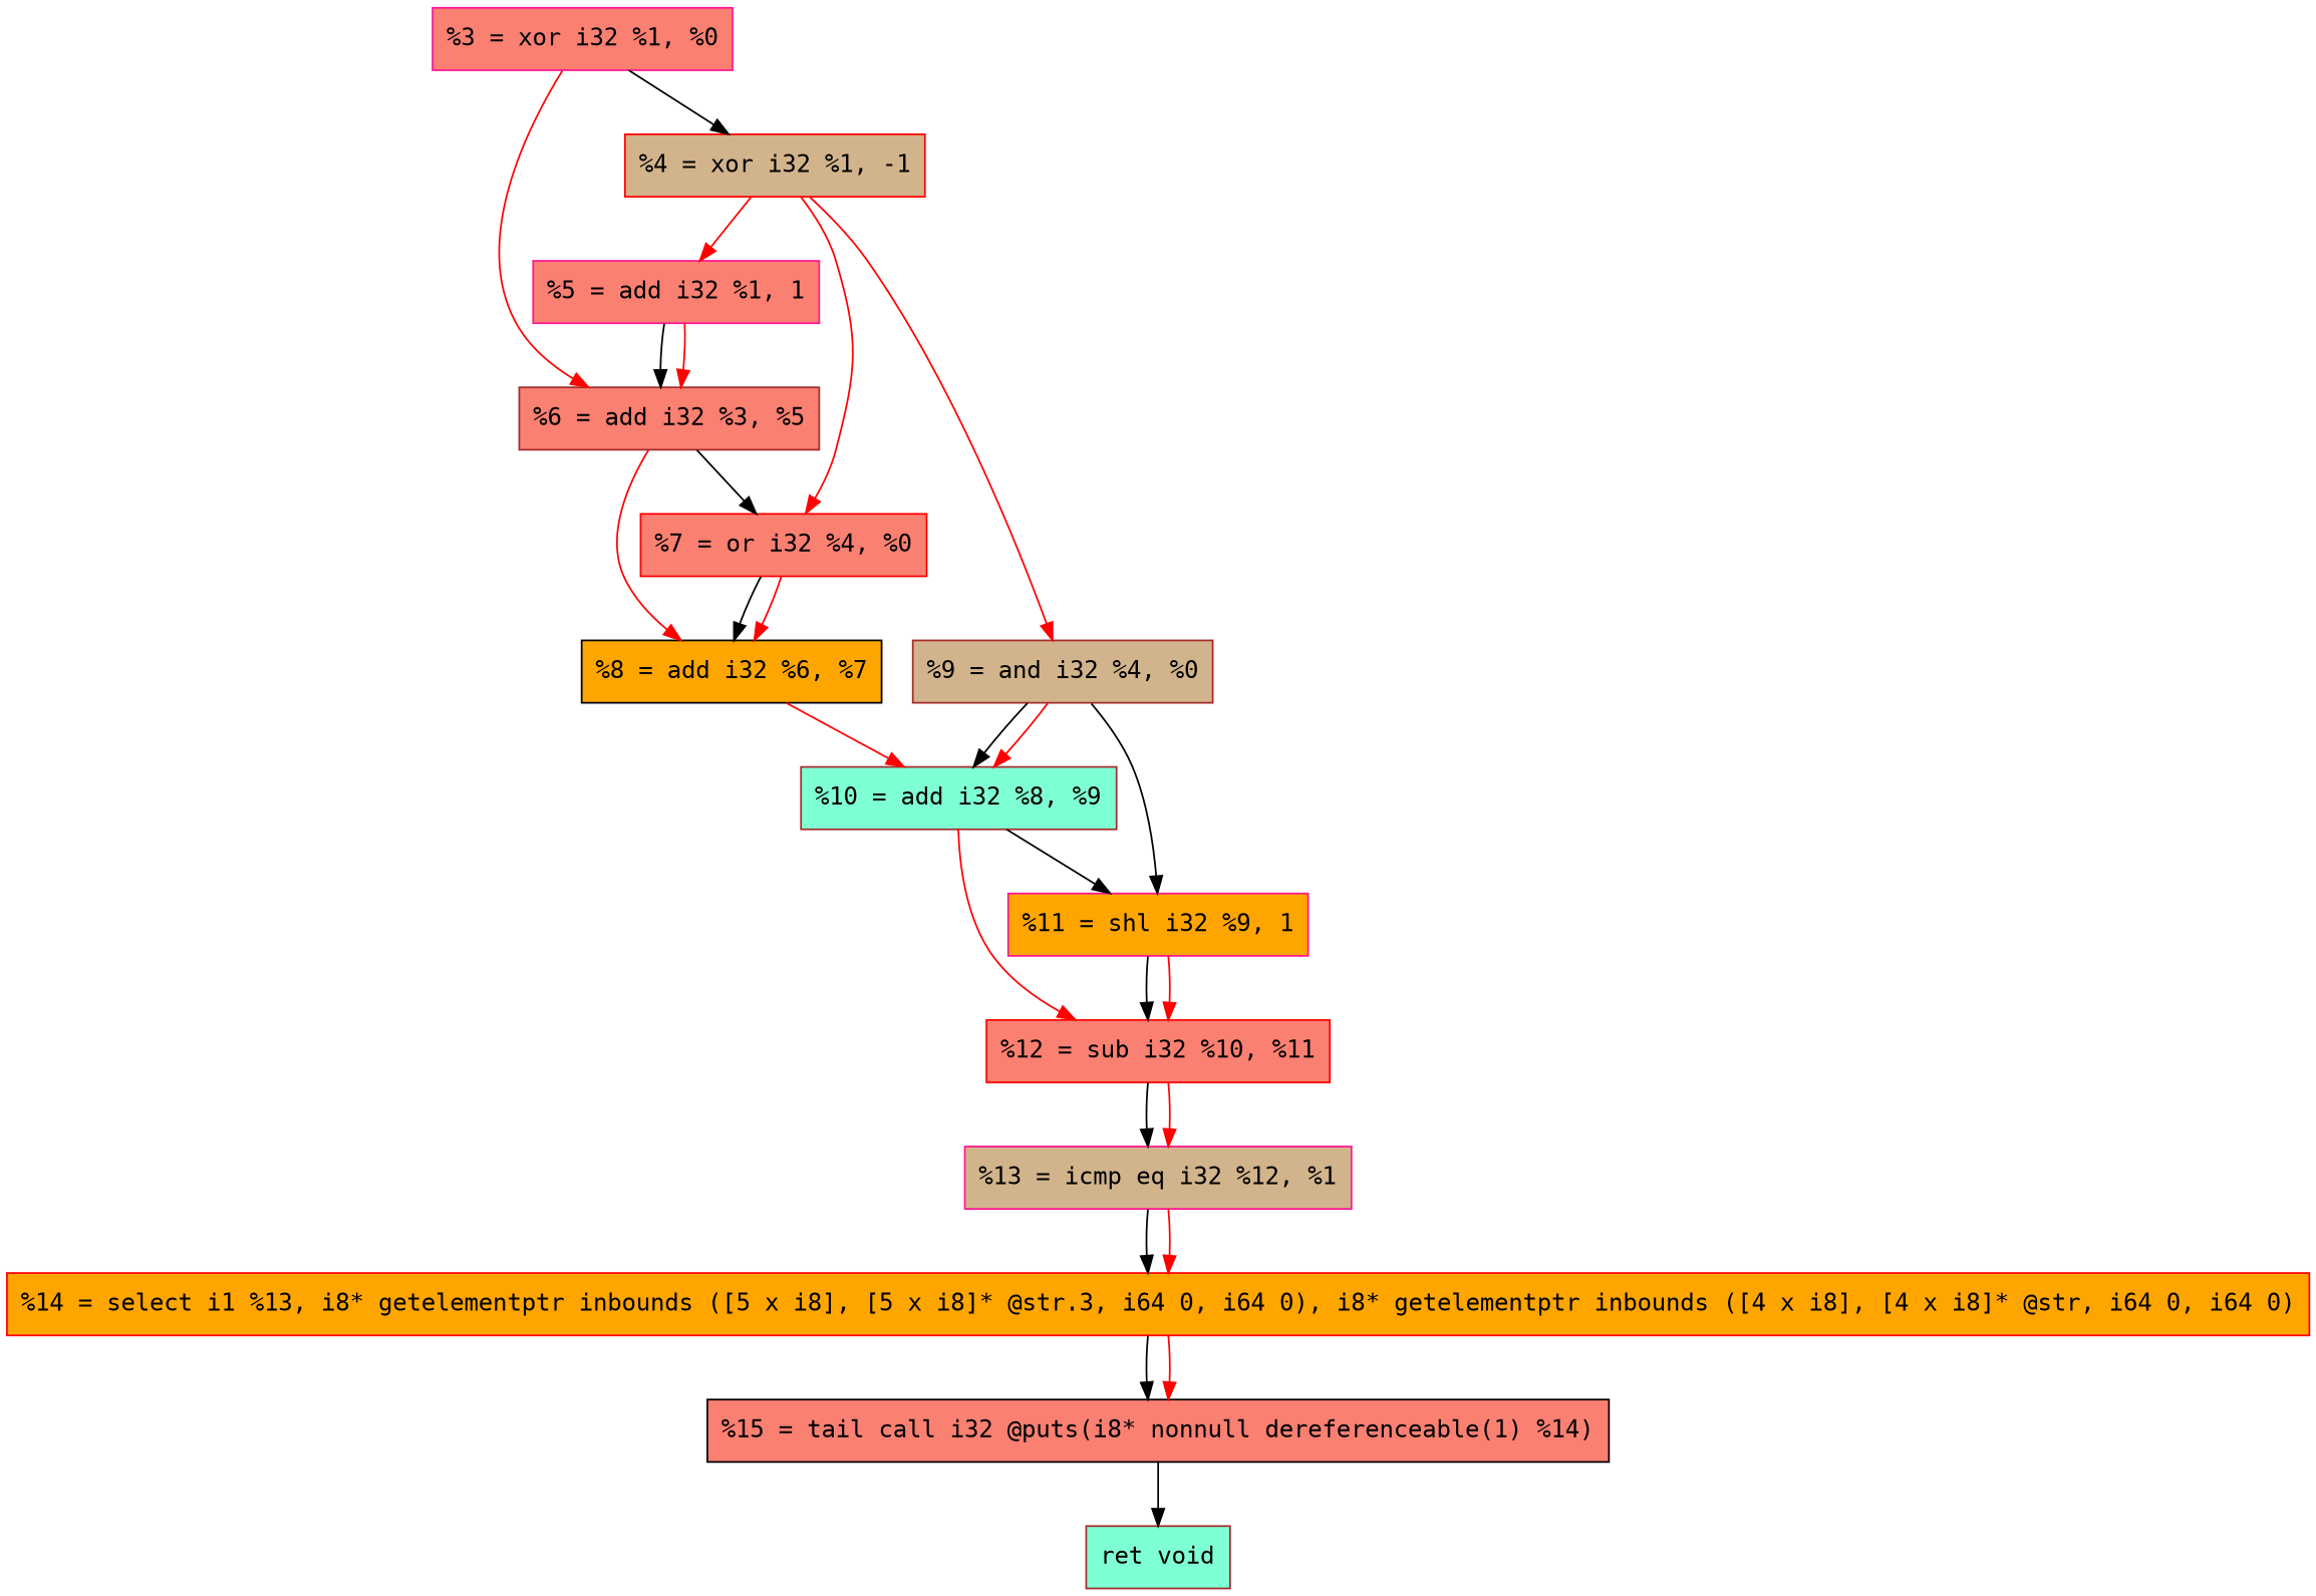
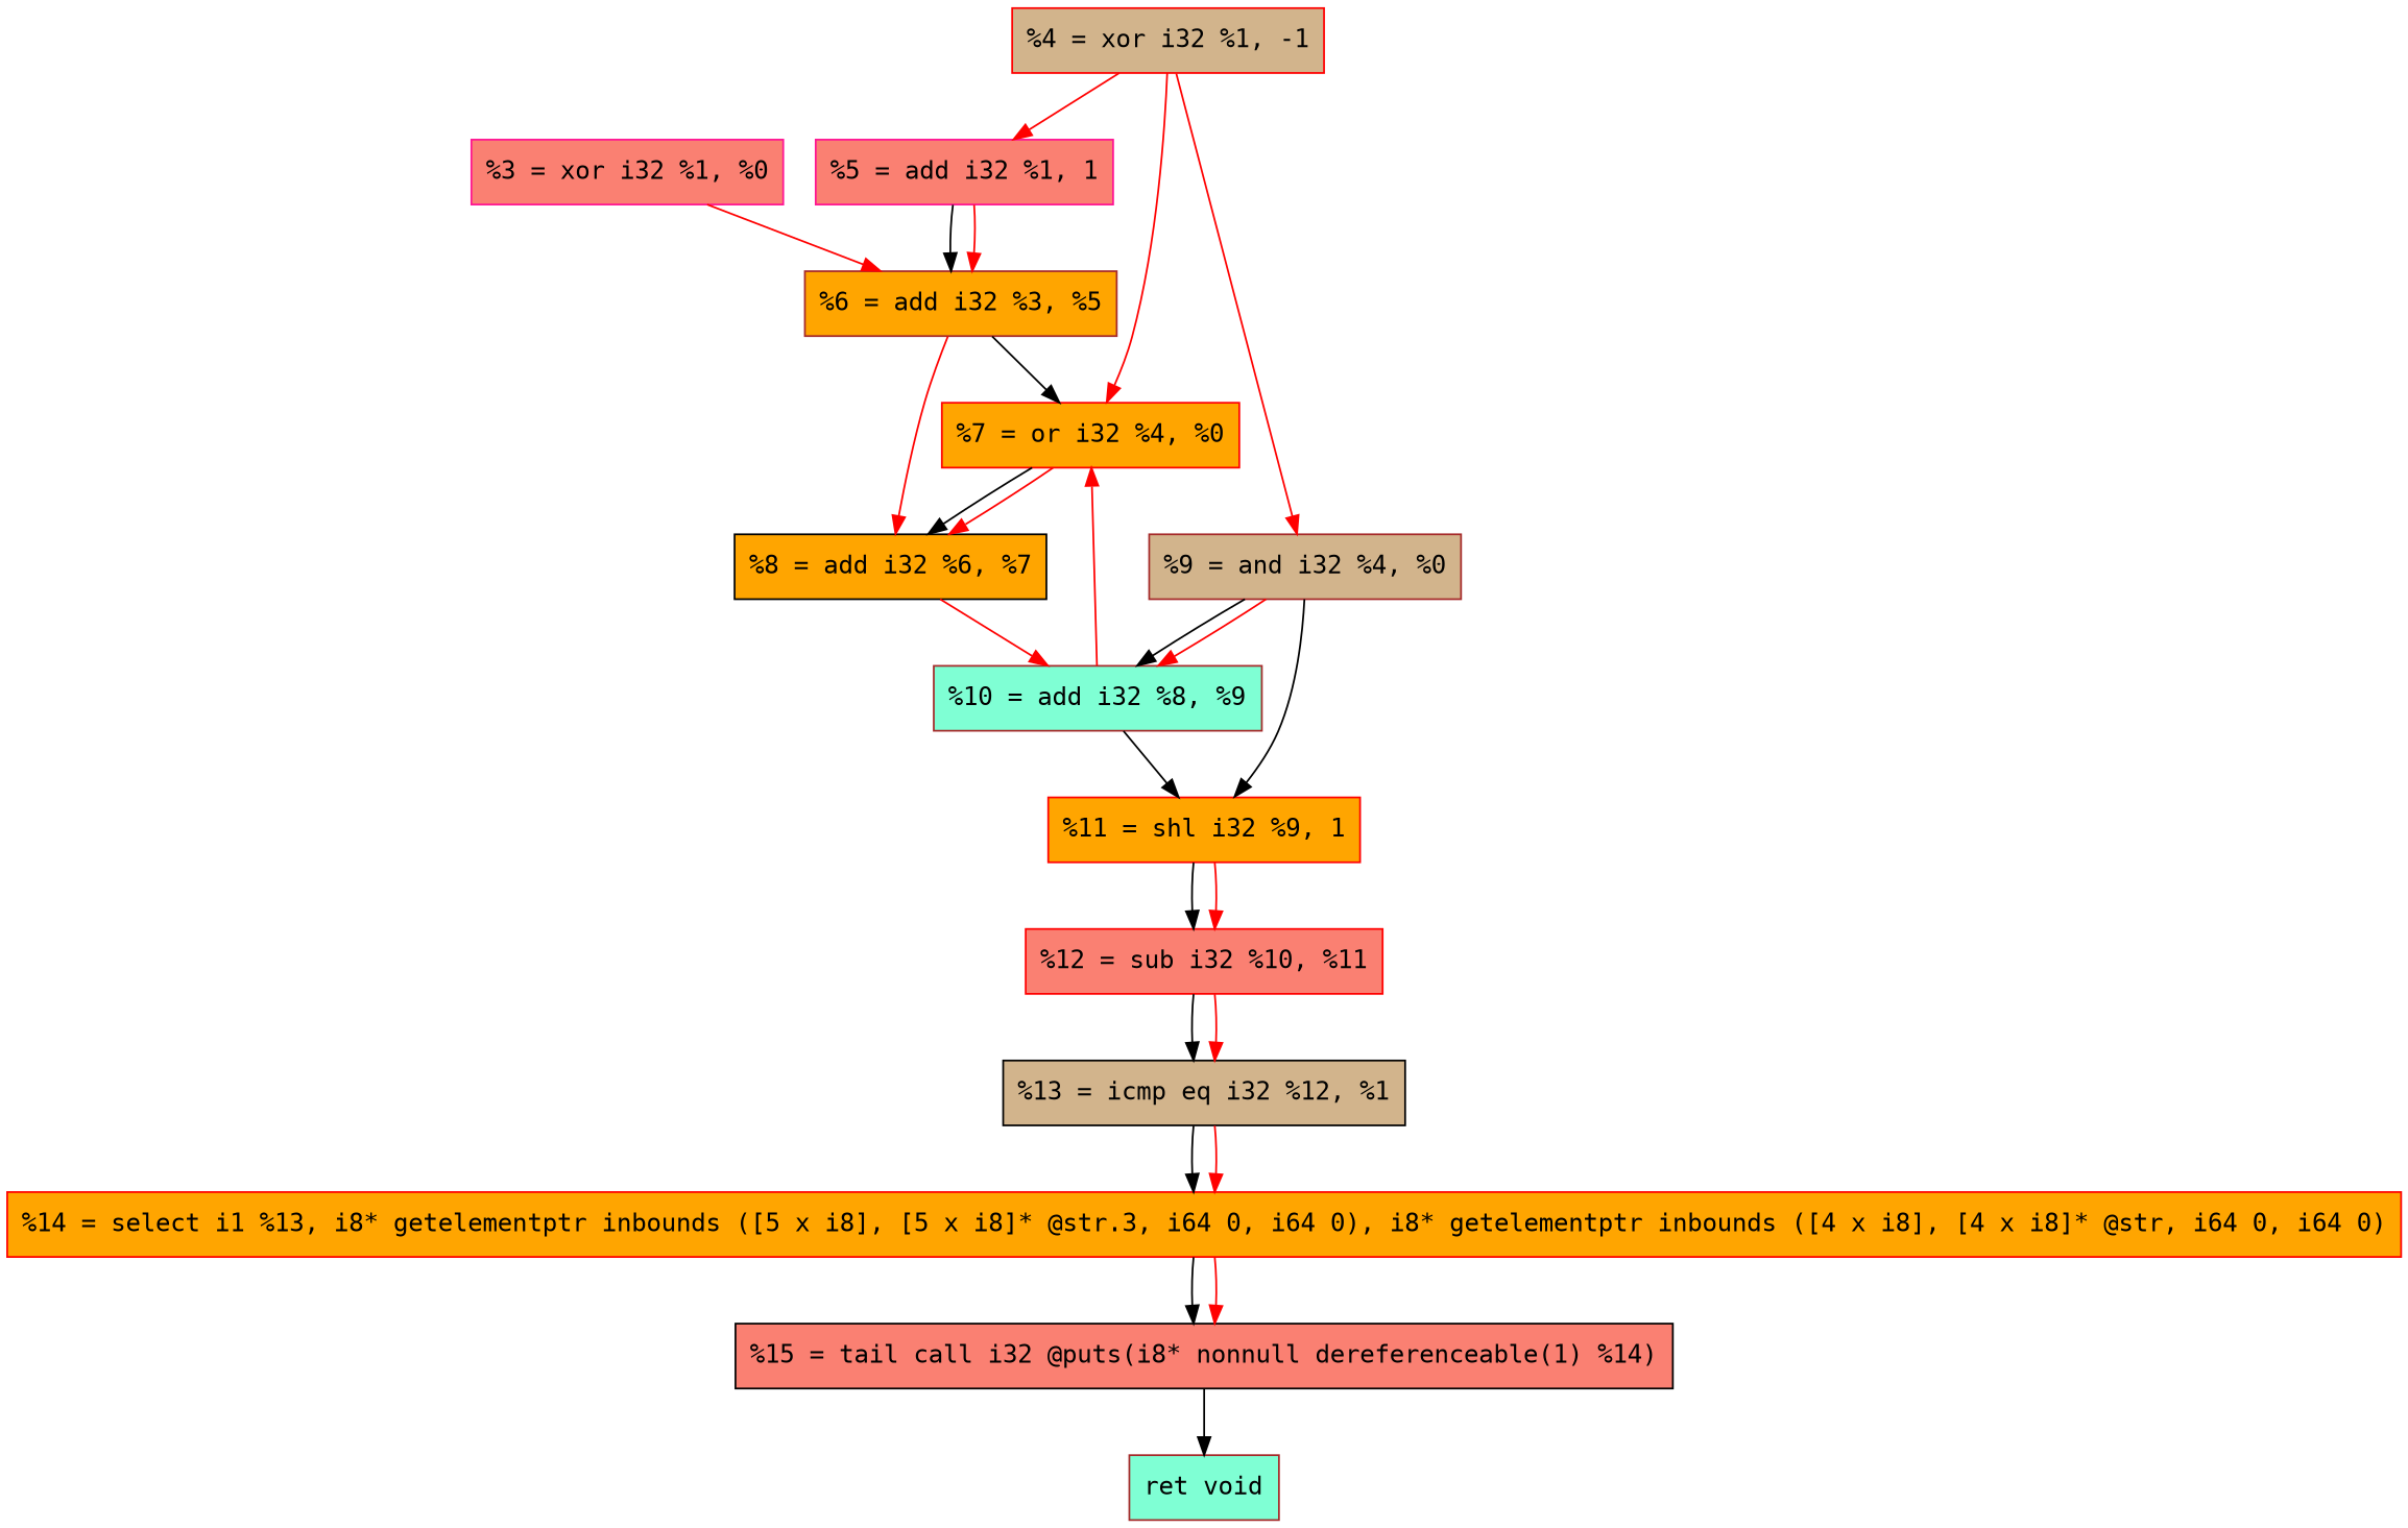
  digraph {
    fontname="DejaVu Sans Mono"
    node [color=red fillcolor=salmon fontname="DejaVu Sans Mono" shape=record style=filled]
    edge [fontname="DejaVu Sans Mono" color=red]
    n1 [color=deeppink label="  %3 = xor i32 %1, %0"]
    n2 [fillcolor=tan label="  %4 = xor i32 %1, -1"]
-   n3 [color=brown label="  %6 = add i32 %3, %5"]
+   n3 [color=brown fillcolor=orange label="  %6 = add i32 %3, %5"]
    n4 [color=deeppink label="  %5 = add i32 %1, 1"]
-   n5 [label="  %7 = or i32 %4, %0"]
+   n5 [fillcolor=orange label="  %7 = or i32 %4, %0"]
    n6 [color=brown fillcolor=tan label="  %9 = and i32 %4, %0"]
    n7 [color=black fillcolor=orange label="  %8 = add i32 %6, %7"]
    n8 [color=brown fillcolor=aquamarine label="  %10 = add i32 %8, %9"]
-   n9 [color=deeppink fillcolor=orange label="  %11 = shl i32 %9, 1"]
+   n9 [fillcolor=orange label="  %11 = shl i32 %9, 1"]
    n10 [label="  %12 = sub i32 %10, %11"]
-   n11 [color=deeppink fillcolor=tan label="  %13 = icmp eq i32 %12, %1"]
+   n11 [color=black fillcolor=tan label="  %13 = icmp eq i32 %12, %1"]
    n12 [fillcolor=orange label="  %14 = select i1 %13, i8* getelementptr inbounds ([5 x i8], [5 x i8]* @str.3, i64 0, i64 0), i8* getelementptr inbounds ([4 x i8], [4 x i8]* @str, i64 0, i64 0)"]
    n13 [color=black label="  %15 = tail call i32 @puts(i8* nonnull dereferenceable(1) %14)"]
    n14 [color=brown fillcolor=aquamarine label="  ret void"]
-   n1 -> n2 [color=""]
    n1 -> n3
    n2 -> n4
    n2 -> n5
    n2 -> n6
    n3 -> n5 [color=""]
    n3 -> n7
    n4 -> n3 [color=""]
    n4 -> n3
    n5 -> n7 [color=""]
    n5 -> n7
    n6 -> n8 [color=""]
    n6 -> n8
    n6 -> n9 [color=black]
    n7 -> n8
    n8 -> n9 [color=""]
-   n8 -> n10
+   n8 -> n5
    n9 -> n10 [color=""]
    n9 -> n10
    n10 -> n11 [color=""]
    n10 -> n11
    n11 -> n12 [color=""]
    n11 -> n12
    n12 -> n13 [color=""]
    n12 -> n13
    n13 -> n14 [color=""]
  }
